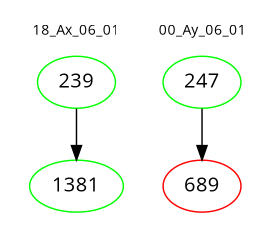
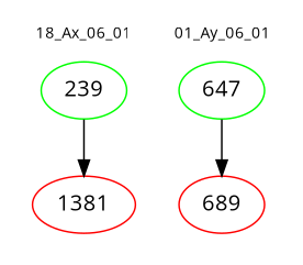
  digraph {
    fontname="Open Sans"
    node [color=green fontname="Open Sans"]
    edge [color=black fontname="Open Sans"]
    n1 [label=239]
-   n2 [label=1381]
-   n3 [label=247]
+   n2 [color=red label=1381]
+   n3 [label=647]
    n4 [color=red label=689]
    subgraph cluster_1 {
      color=white
      fontsize=10
      label="18_Ax_06_01"
      n1
      n2
    }
    subgraph cluster_2 {
      color=white
      fontsize=10
-     label="00_Ay_06_01"
+     label="01_Ay_06_01"
      n3
      n4
    }
    n1 -> n2
    n3 -> n4
  }
